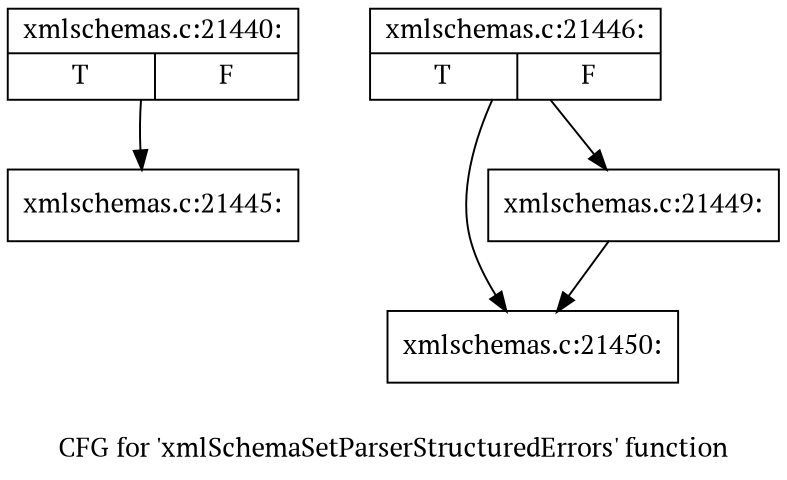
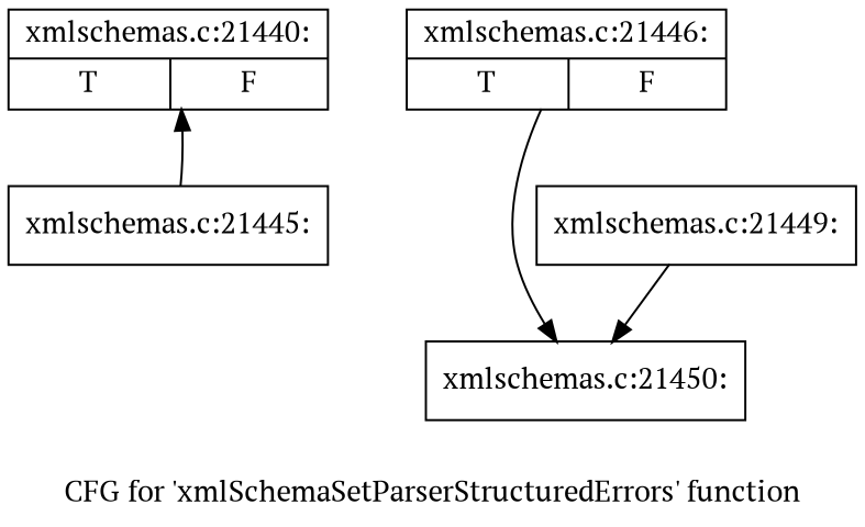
  digraph {
    fontname="PT Serif"
    label="CFG for 'xmlSchemaSetParserStructuredErrors' function"
    node [fontname="PT Serif" shape=record]
    edge [fontname="PT Serif"]
    n1 [label="{xmlschemas.c:21440:|{<s0>T|<s1>F}}"]
    n2 [label="{xmlschemas.c:21445:}"]
    n3 [label="{xmlschemas.c:21446:|{<s0>T|<s1>F}}"]
    n4 [label="{xmlschemas.c:21450:}"]
    n5 [label="{xmlschemas.c:21449:}"]
-   n1 -> n2
+   n2 -> n1
    n3 -> n4
-   n3 -> n5
    n5 -> n4
  }
